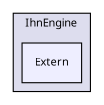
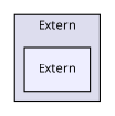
  digraph {
    compound=true
    fontname="Noto Sans"
    n1 [fillcolor="#eeeeff" fontname="Noto Sans" fontsize=10 label=Extern pencolor=black shape=box style=filled]
    subgraph cluster_1 {
      bgcolor="#ddddee"
      fontsize=10
-     label=IhnEngine
+     label=Extern
      pencolor=black
      n1
    }
  }
